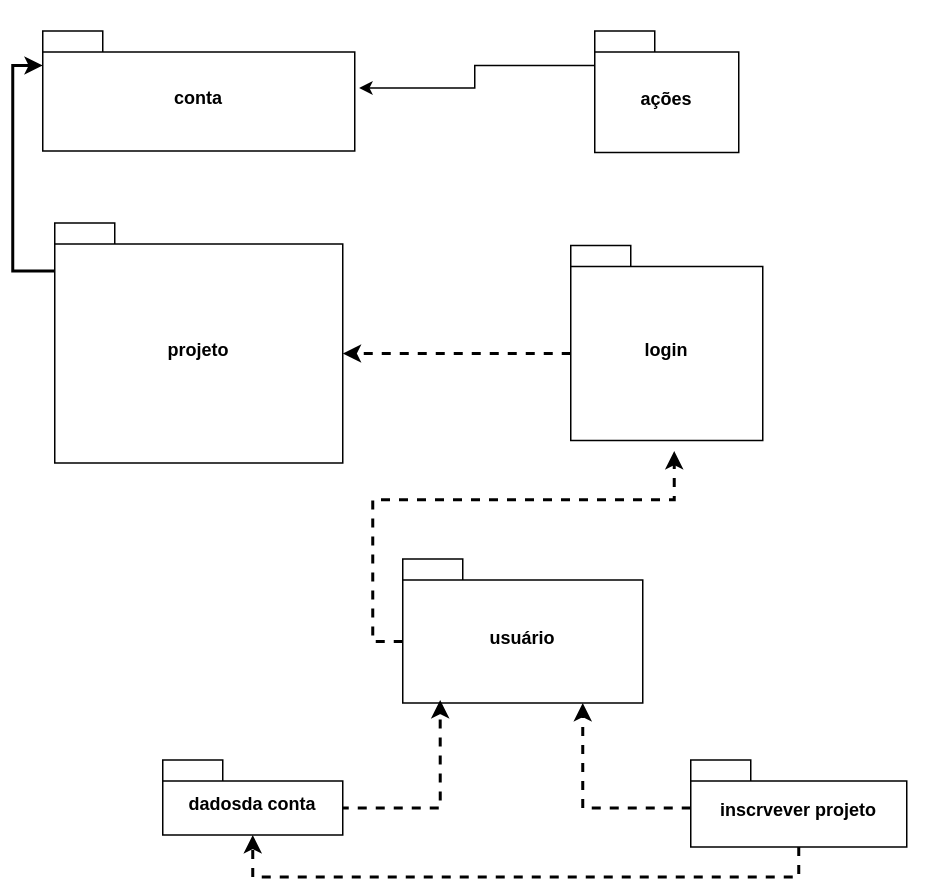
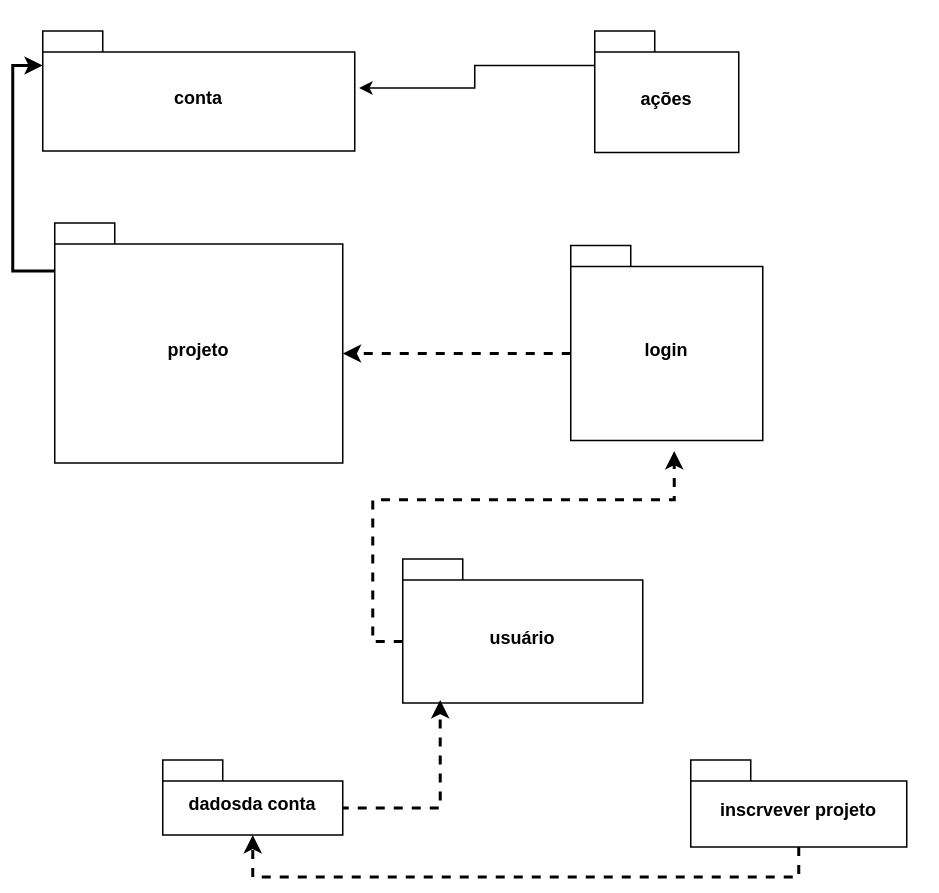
  <mxCell id="0" />
  <mxCell id="1" parent="0" />
  <mxCell id="2" style="edgeStyle=orthogonalEdgeStyle;rounded=0;orthogonalLoop=1;jettySize=auto;html=1;exitX=0;exitY=0;exitDx=0;exitDy=32;exitPerimeter=0;entryX=0;entryY=0;entryDx=0;entryDy=23;entryPerimeter=0;strokeWidth=2;" edge="1" parent="1" source="3" target="4"><mxGeometry relative="1" as="geometry" /></mxCell>
  <mxCell id="3" value="projeto" style="shape=folder;fontStyle=1;spacingTop=10;tabWidth=40;tabHeight=14;tabPosition=left;html=1;whiteSpace=wrap;" vertex="1" parent="1"><mxGeometry x="28" y="148" width="192" height="160" as="geometry" /></mxCell>
  <mxCell id="4" value="conta" style="shape=folder;fontStyle=1;spacingTop=10;tabWidth=40;tabHeight=14;tabPosition=left;html=1;whiteSpace=wrap;" vertex="1" parent="1"><mxGeometry x="20" y="20" width="208" height="80" as="geometry" /></mxCell>
  <mxCell id="5" style="edgeStyle=orthogonalEdgeStyle;rounded=0;orthogonalLoop=1;jettySize=auto;html=1;exitX=0;exitY=0;exitDx=0;exitDy=72;exitPerimeter=0;entryX=0;entryY=0;entryDx=192;entryDy=87;entryPerimeter=0;strokeWidth=2;dashed=1;" edge="1" parent="1" source="6" target="3"><mxGeometry relative="1" as="geometry" /></mxCell>
  <mxCell id="6" value="login" style="shape=folder;fontStyle=1;spacingTop=10;tabWidth=40;tabHeight=14;tabPosition=left;html=1;whiteSpace=wrap;" vertex="1" parent="1"><mxGeometry x="372" y="163" width="128" height="130" as="geometry" /></mxCell>
  <mxCell id="7" style="edgeStyle=orthogonalEdgeStyle;rounded=0;orthogonalLoop=1;jettySize=auto;html=1;exitX=0;exitY=0;exitDx=0;exitDy=55;exitPerimeter=0;entryX=0.539;entryY=1.054;entryDx=0;entryDy=0;entryPerimeter=0;dashed=1;strokeWidth=2;" edge="1" parent="1" source="8" target="6"><mxGeometry relative="1" as="geometry"><mxPoint x="596" y="244" as="targetPoint" /></mxGeometry></mxCell>
  <mxCell id="8" value="usuário" style="shape=folder;fontStyle=1;spacingTop=10;tabWidth=40;tabHeight=14;tabPosition=left;html=1;whiteSpace=wrap;" vertex="1" parent="1"><mxGeometry x="260" y="372" width="160" height="96" as="geometry" /></mxCell>
- <mxCell id="9" style="edgeStyle=orthogonalEdgeStyle;rounded=0;orthogonalLoop=1;jettySize=auto;html=1;exitX=0;exitY=0;exitDx=0;exitDy=32;exitPerimeter=0;entryX=0.75;entryY=1;entryDx=0;entryDy=0;entryPerimeter=0;strokeWidth=2;dashed=1;" edge="1" parent="1" source="11" target="8"><mxGeometry relative="1" as="geometry" /></mxCell>
  <mxCell id="10" style="edgeStyle=orthogonalEdgeStyle;rounded=0;orthogonalLoop=1;jettySize=auto;html=1;exitX=0.5;exitY=1;exitDx=0;exitDy=0;exitPerimeter=0;entryX=0.5;entryY=1;entryDx=0;entryDy=0;entryPerimeter=0;dashed=1;strokeWidth=2;" edge="1" parent="1" source="11" target="13"><mxGeometry relative="1" as="geometry" /></mxCell>
  <mxCell id="11" value="inscrvever projeto" style="shape=folder;fontStyle=1;spacingTop=10;tabWidth=40;tabHeight=14;tabPosition=left;html=1;whiteSpace=wrap;" vertex="1" parent="1"><mxGeometry x="452" y="506" width="144" height="58" as="geometry" /></mxCell>
  <mxCell id="12" style="edgeStyle=orthogonalEdgeStyle;rounded=0;orthogonalLoop=1;jettySize=auto;html=1;exitX=0;exitY=0;exitDx=70;exitDy=32;exitPerimeter=0;entryX=0.156;entryY=0.979;entryDx=0;entryDy=0;entryPerimeter=0;dashed=1;strokeWidth=2;" edge="1" parent="1" source="13" target="8"><mxGeometry relative="1" as="geometry" /></mxCell>
  <mxCell id="13" value="dadosda conta" style="shape=folder;fontStyle=1;spacingTop=10;tabWidth=40;tabHeight=14;tabPosition=left;html=1;whiteSpace=wrap;" vertex="1" parent="1"><mxGeometry x="100" y="506" width="120" height="50" as="geometry" /></mxCell>
  <mxCell id="14" style="edgeStyle=orthogonalEdgeStyle;rounded=0;orthogonalLoop=1;jettySize=auto;html=1;exitX=0;exitY=0;exitDx=0;exitDy=23;exitPerimeter=0;entryX=1.014;entryY=0.475;entryDx=0;entryDy=0;entryPerimeter=0;" edge="1" parent="1" source="15" target="4"><mxGeometry relative="1" as="geometry" /></mxCell>
  <mxCell id="15" value="ações" style="shape=folder;fontStyle=1;spacingTop=10;tabWidth=40;tabHeight=14;tabPosition=left;html=1;whiteSpace=wrap;" vertex="1" parent="1"><mxGeometry x="388" y="20" width="96" height="81" as="geometry" /></mxCell>
